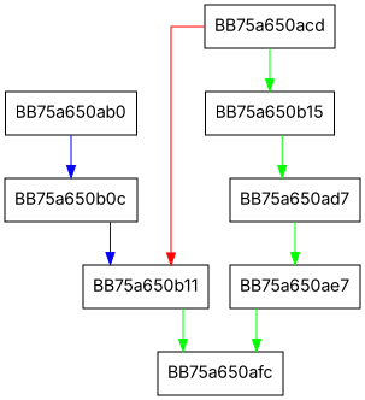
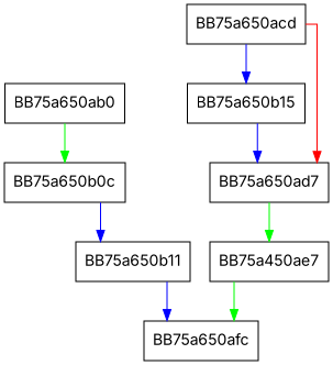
  digraph {
    fontname=Inter
    splines=ortho
    node [fontname=Inter shape=box]
    edge [color=green fontname=Inter]
    BB75a650ab0
    BB75a650b0c
    BB75a650b11
    BB75a650acd
    BB75a650b15
    BB75a650ad7
    BB75a650afc
-   BB75a650ae7
-   BB75a650ab0 -> BB75a650b0c [color=blue]
+   BB75a650ae7 [label=BB75a450ae7]
+   BB75a650ab0 -> BB75a650b0c
    BB75a650b0c -> BB75a650b11 [color=blue]
-   BB75a650b11 -> BB75a650afc
-   BB75a650acd -> BB75a650b15
-   BB75a650acd -> BB75a650b11 [color=red]
-   BB75a650b15 -> BB75a650ad7
+   BB75a650b11 -> BB75a650afc [color=blue]
+   BB75a650acd -> BB75a650b15 [color=blue]
+   BB75a650acd -> BB75a650ad7 [color=red]
+   BB75a650b15 -> BB75a650ad7 [color=blue]
    BB75a650ad7 -> BB75a650ae7
    BB75a650ae7 -> BB75a650afc
  }
